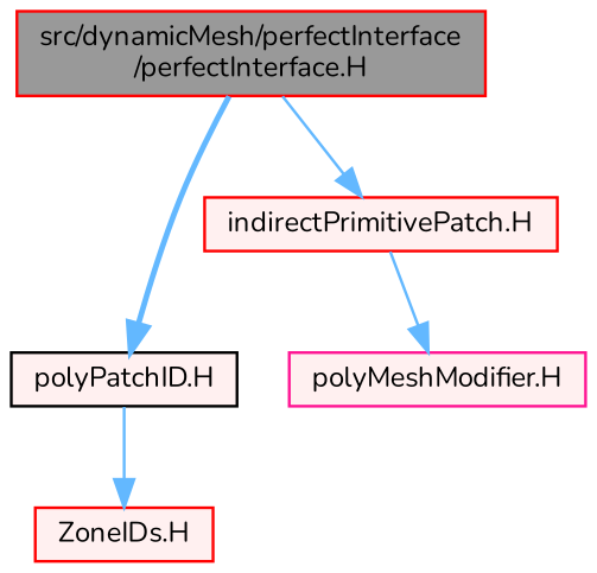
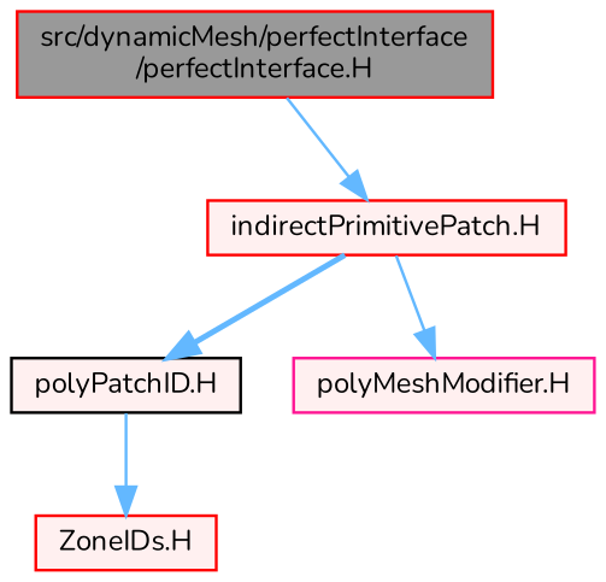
  digraph {
    fontname=Nunito
    node [color=red fillcolor="#FFF0F0" fontname=Nunito fontsize=10 shape=box style=filled]
    edge [color=steelblue1 fontname=Nunito fontsize=10 labelfontname=Helvetica labelfontsize=10 style=solid]
    n1 [fillcolor=grey60 fontcolor=black height=0.2 label="src/dynamicMesh/perfectInterface\l/perfectInterface.H" width=0.4]
    n2 [color=black height=0.2 label="polyPatchID.H" width=0.4]
    n3 [height=0.2 label="indirectPrimitivePatch.H" width=0.4]
    n4 [color=deeppink height=0.2 label="polyMeshModifier.H" width=0.4]
    n5 [height=0.2 label="ZoneIDs.H" width=0.4]
-   n1 -> n2 [style=bold]
+   n3 -> n2 [style=bold]
    n1 -> n3
    n2 -> n5
    n3 -> n4
  }
